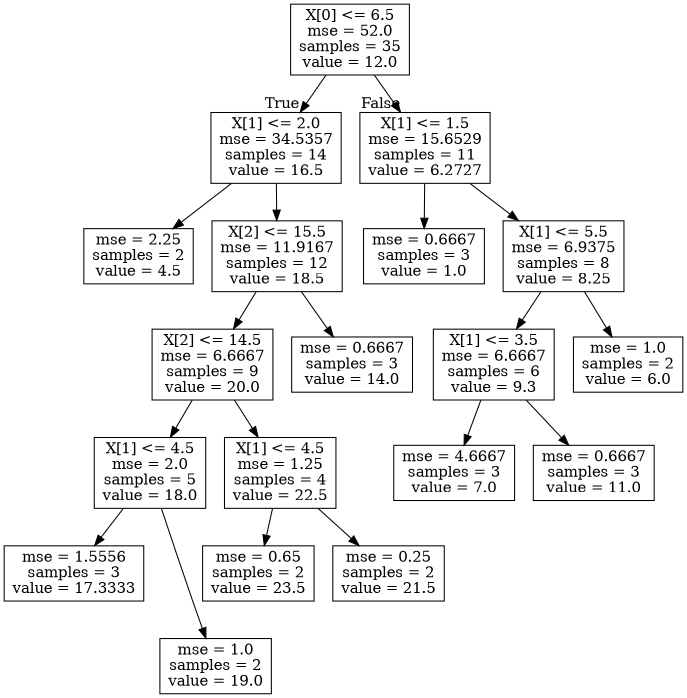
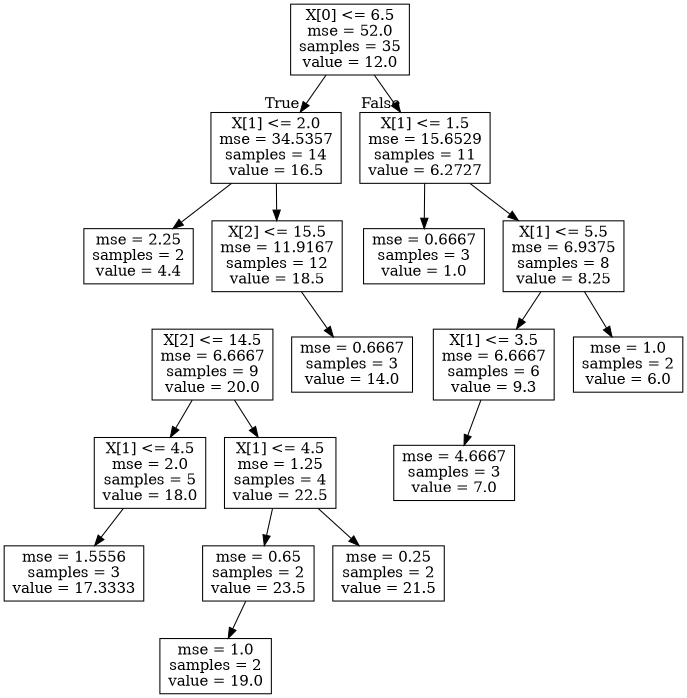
  digraph {
    node [shape=box]
    n1 [label="X[0] <= 6.5\nmse = 52.0\nsamples = 35\nvalue = 12.0"]
    n2 [label="X[1] <= 2.0\nmse = 34.5357\nsamples = 14\nvalue = 16.5"]
    n3 [label="X[1] <= 1.5\nmse = 15.6529\nsamples = 11\nvalue = 6.2727"]
-   n4 [label="mse = 2.25\nsamples = 2\nvalue = 4.5"]
+   n4 [label="mse = 2.25\nsamples = 2\nvalue = 4.4"]
    n5 [label="X[2] <= 15.5\nmse = 11.9167\nsamples = 12\nvalue = 18.5"]
    n6 [label="mse = 0.6667\nsamples = 3\nvalue = 1.0"]
    n7 [label="X[1] <= 5.5\nmse = 6.9375\nsamples = 8\nvalue = 8.25"]
    n8 [label="X[2] <= 14.5\nmse = 6.6667\nsamples = 9\nvalue = 20.0"]
    n9 [label="mse = 0.6667\nsamples = 3\nvalue = 14.0"]
    n10 [label="X[1] <= 4.5\nmse = 2.0\nsamples = 5\nvalue = 18.0"]
    n11 [label="X[1] <= 4.5\nmse = 1.25\nsamples = 4\nvalue = 22.5"]
    n12 [label="mse = 1.5556\nsamples = 3\nvalue = 17.3333"]
    n13 [label="mse = 1.0\nsamples = 2\nvalue = 19.0"]
    n14 [label="mse = 0.65\nsamples = 2\nvalue = 23.5"]
    n15 [label="mse = 0.25\nsamples = 2\nvalue = 21.5"]
    n16 [label="X[1] <= 3.5\nmse = 6.6667\nsamples = 6\nvalue = 9.3"]
    n17 [label="mse = 1.0\nsamples = 2\nvalue = 6.0"]
    n18 [label="mse = 4.6667\nsamples = 3\nvalue = 7.0"]
-   n19 [label="mse = 0.6667\nsamples = 3\nvalue = 11.0"]
    n1 -> n2 [headlabel=True labelangle=45 labeldistance=2.5]
    n1 -> n3 [headlabel=False labelangle=-45 labeldistance=2.5]
    n2 -> n4
    n2 -> n5
    n3 -> n6
    n3 -> n7
-   n5 -> n8
    n5 -> n9
    n7 -> n16
    n7 -> n17
    n8 -> n10
    n8 -> n11
    n10 -> n12
-   n10 -> n13
+   n14 -> n13
    n11 -> n14
    n11 -> n15
    n16 -> n18
-   n16 -> n19
  }
